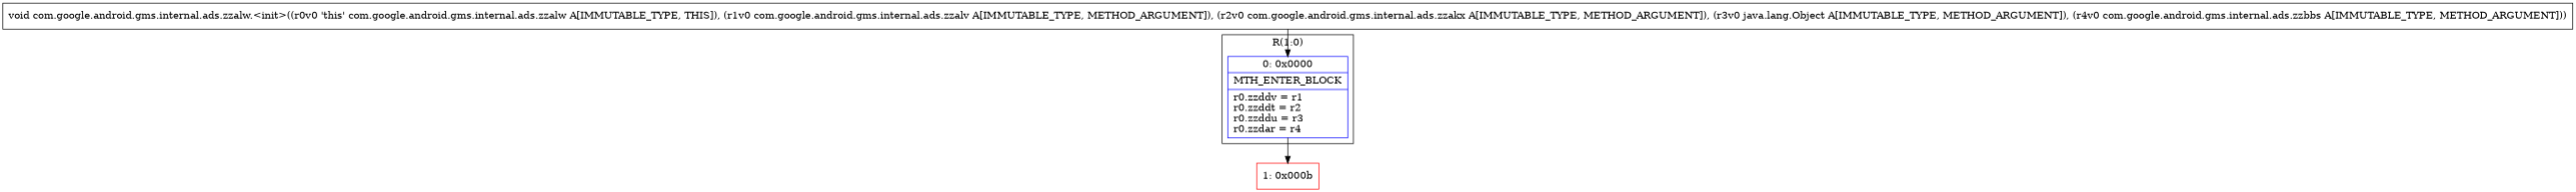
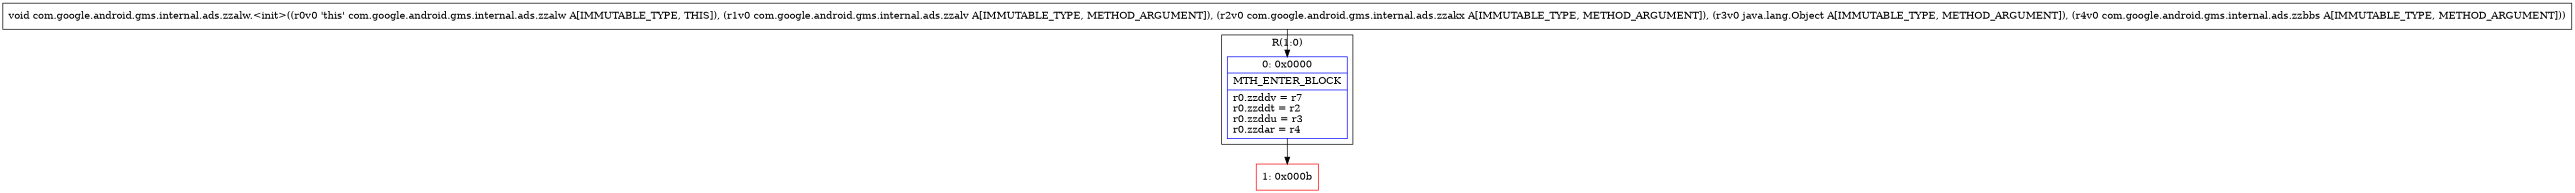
  digraph {
    node [shape=record]
-   n1 [color=blue label="{0\:\ 0x0000|MTH_ENTER_BLOCK\l|r0.zzddv = r1\lr0.zzddt = r2\lr0.zzddu = r3\lr0.zzdar = r4\l}"]
+   n1 [color=blue label="{0\:\ 0x0000|MTH_ENTER_BLOCK\l|r0.zzddv = r7\lr0.zzddt = r2\lr0.zzddu = r3\lr0.zzdar = r4\l}"]
    n2 [color=red label="{1\:\ 0x000b}"]
    n3 [label="{void com.google.android.gms.internal.ads.zzalw.\<init\>((r0v0 'this' com.google.android.gms.internal.ads.zzalw A[IMMUTABLE_TYPE, THIS]), (r1v0 com.google.android.gms.internal.ads.zzalv A[IMMUTABLE_TYPE, METHOD_ARGUMENT]), (r2v0 com.google.android.gms.internal.ads.zzakx A[IMMUTABLE_TYPE, METHOD_ARGUMENT]), (r3v0 java.lang.Object A[IMMUTABLE_TYPE, METHOD_ARGUMENT]), (r4v0 com.google.android.gms.internal.ads.zzbbs A[IMMUTABLE_TYPE, METHOD_ARGUMENT])) }"]
    subgraph cluster_1 {
      label="R(1:0)"
      n1
    }
    n1 -> n2
    n3 -> n1
  }
